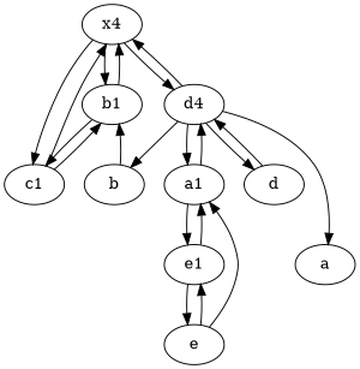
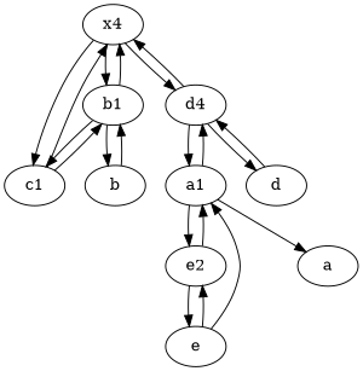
  digraph {
    n1 [label=x4]
    b1
    c1
    b
    n5 [label=d4]
    a1
    d
-   e1
+   e1 [label=e2]
    e
    a
    n1 -> b1
    n1 -> c1
    n1 -> n5
    b1 -> n1
    b1 -> c1
-   n5 -> b
+   b1 -> b
    c1 -> n1
    c1 -> b1
    b -> b1
    n5 -> n1
    n5 -> a1
    n5 -> d
    a1 -> n5
    a1 -> e1
-   n5 -> a
+   a1 -> a
    d -> n5
    e1 -> a1
    e1 -> e
    e -> a1
    e -> e1
  }
